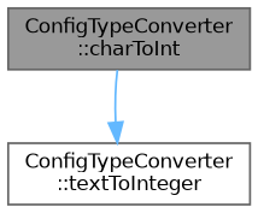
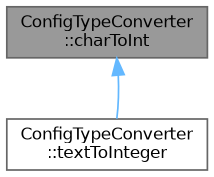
  digraph {
    rankdir=TB
    node [fontname=Helvetica fontsize=10 shape=box style=filled]
    n1 [color=gray40 fillcolor=grey60 fontcolor=black height=0.2 label="ConfigTypeConverter\l::charToInt" width=0.4]
    n2 [color=grey40 fillcolor=white height=0.2 label="ConfigTypeConverter\l::textToInteger" width=0.4]
-   n1 -> n2 [color=steelblue1 fontname=Helvetica fontsize=10 labelfontname=Helvetica labelfontsize=10 style=solid]
+   n2 -> n1 [color=steelblue1 fontname=Helvetica fontsize=10 labelfontname=Helvetica labelfontsize=10 style=solid]
  }
